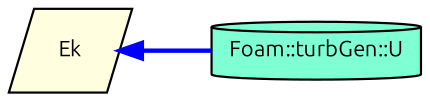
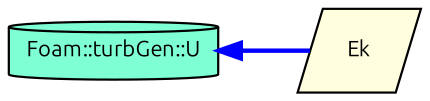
  digraph {
    rankdir=LR
    fontname=Ubuntu
    node [color=black fontname=Ubuntu fontsize=10 style=filled]
    n1 [fillcolor=lightyellow fontcolor=black height=0.2 label=Ek shape=parallelogram width=0.4]
    n2 [height=0.2 label="Foam::turbGen::U" shape=cylinder width=0.4 fillcolor=aquamarine]
-   n1 -> n2 [color=blue dir=back fontname=Ubuntu fontsize=10 labelfontname=Helvetica labelfontsize=10 style=bold]
+   n2 -> n1 [color=blue dir=back fontname=Ubuntu fontsize=10 labelfontname=Helvetica labelfontsize=10 style=bold]
  }
